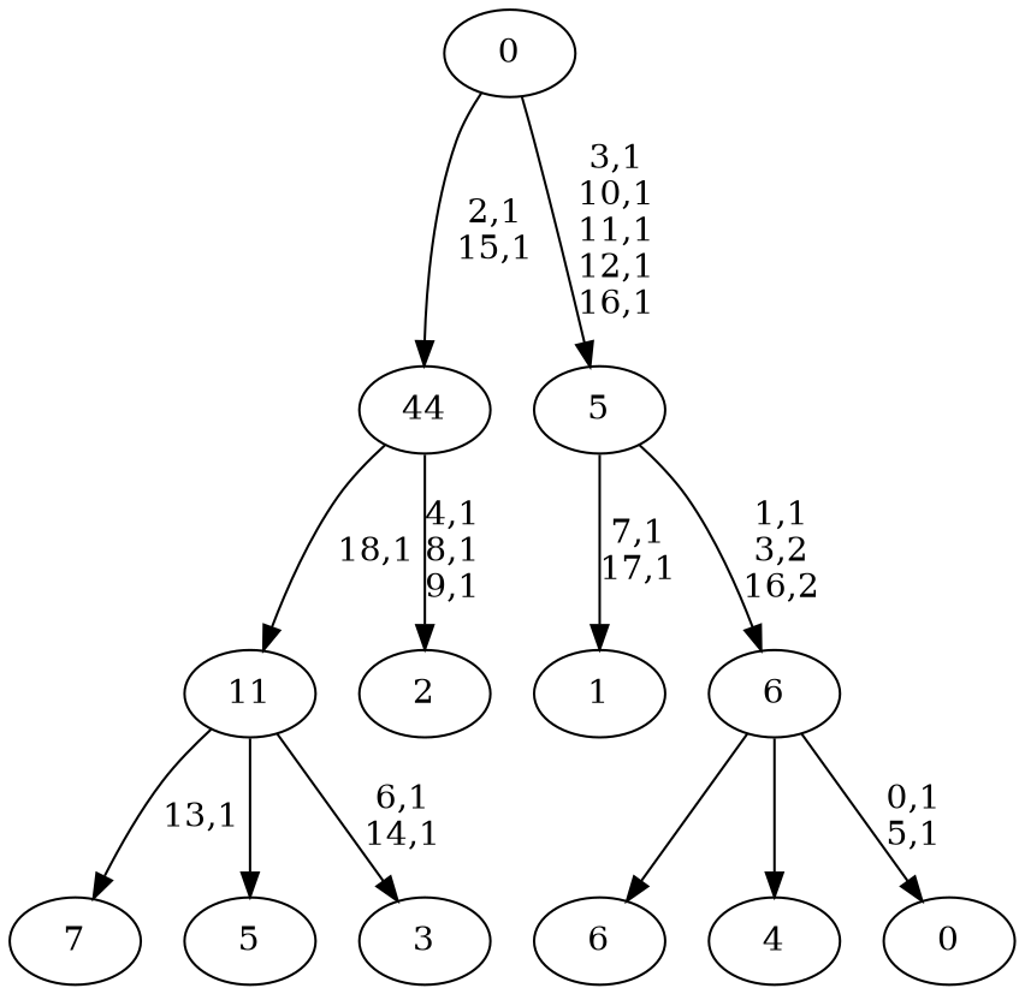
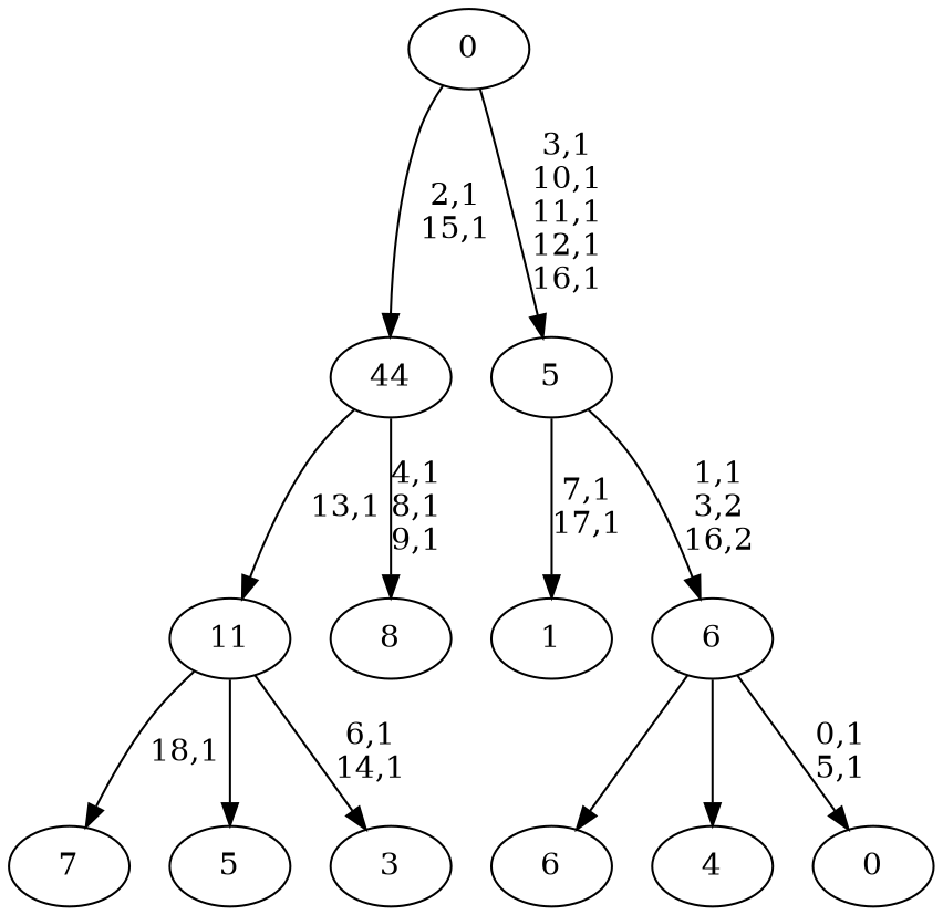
  digraph {
    n1 [label=7]
    n2 [label=6]
    n3 [label=5]
    n4 [label=4]
    n5 [label=3]
    n6 [label=11]
-   n7 [label=2]
+   n7 [label=8]
    n8 [label=44]
    n9 [label=1]
    n10 [label=0]
    6
    5
    0
-   n6 -> n1 [label="13,1"]
+   n6 -> n1 [label="18,1"]
    n6 -> n3
    n6 -> n5 [label="6,1\n14,1"]
-   n8 -> n6 [label="18,1"]
+   n8 -> n6 [label="13,1"]
    n8 -> n7 [label="4,1\n8,1\n9,1"]
    6 -> n2
    6 -> n4
    6 -> n10 [label="0,1\n5,1"]
    5 -> n9 [label="7,1\n17,1"]
    5 -> 6 [label="1,1\n3,2\n16,2"]
    0 -> n8 [label="2,1\n15,1"]
    0 -> 5 [label="3,1\n10,1\n11,1\n12,1\n16,1"]
  }
